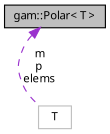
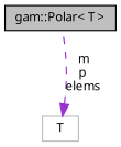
  digraph {
    node [fontname="FreeSans.ttf" fontsize=10 shape=record]
    n1 [color=black fillcolor=grey75 fontcolor=black height=0.2 label="gam::Polar\< T \>" style=filled width=0.4]
    n2 [color=grey75 height=0.2 label=T width=0.4]
-   n1 -> n2 [color=darkorchid3 dir=back fontname="FreeSans.ttf" fontsize=10 label=" m\np\nelems" labelfontname="FreeSans.ttf" labelfontsize=10 style=dashed]
+   n2 -> n1 [color=darkorchid3 dir=back fontname="FreeSans.ttf" fontsize=10 label=" m\np\nelems" labelfontname="FreeSans.ttf" labelfontsize=10 style=dashed]
  }
